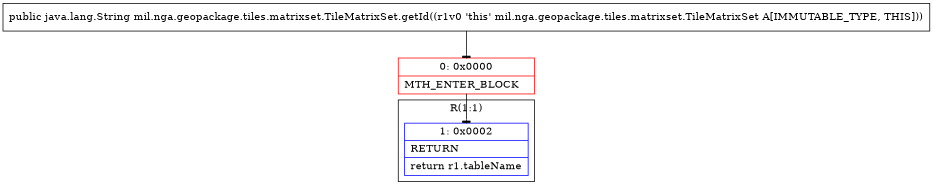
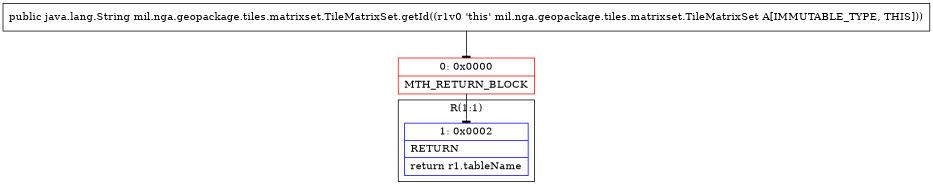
  digraph {
    node [shape=record]
    edge [arrowhead=tee]
    n1 [color=blue label="{1\:\ 0x0002|RETURN\l|return r1.tableName\l}"]
-   n2 [color=red label="{0\:\ 0x0000|MTH_ENTER_BLOCK\l}"]
+   n2 [color=red label="{0\:\ 0x0000|MTH_RETURN_BLOCK\l}"]
    n3 [label="{public java.lang.String mil.nga.geopackage.tiles.matrixset.TileMatrixSet.getId((r1v0 'this' mil.nga.geopackage.tiles.matrixset.TileMatrixSet A[IMMUTABLE_TYPE, THIS])) }"]
    subgraph cluster_1 {
      label="R(1:1)"
      n1
    }
    n2 -> n1
    n3 -> n2
  }
